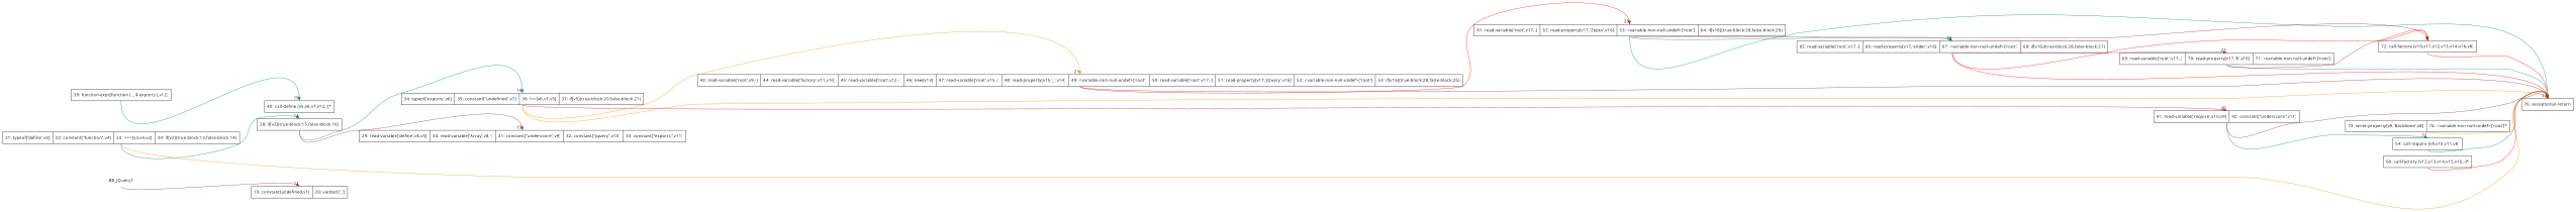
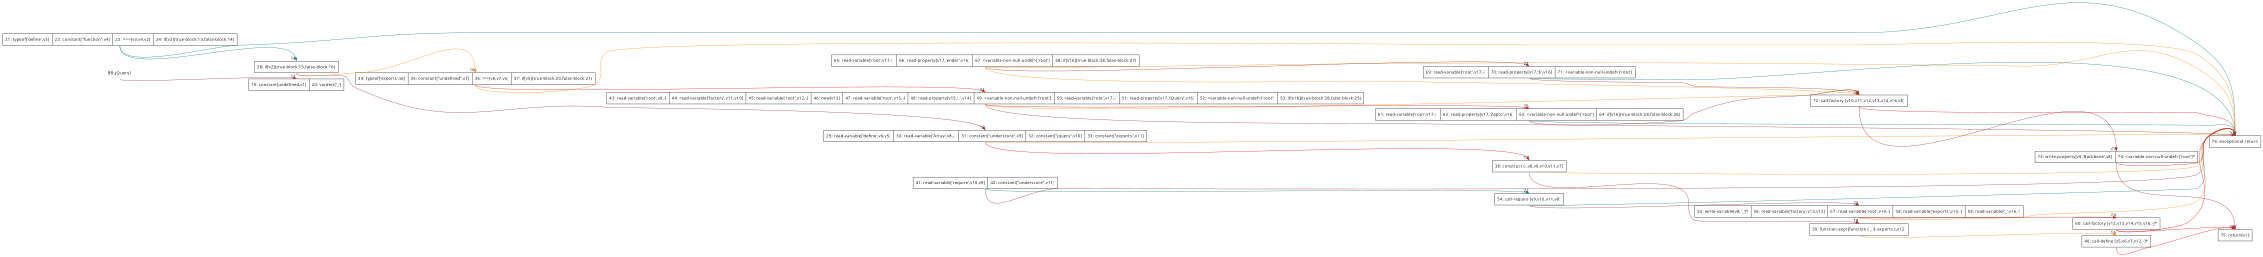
  digraph {
    fontname="Open Sans"
    rankdir=LR
    node [fontname="Open Sans" shape=record]
    edge [color=red fontname="Open Sans" headport=n tailport=s]
    n1 [label=BB_jQuery1 shape=none]
    n2 [label="{19: constant[undefined,v1]|20: vardecl['_']}"]
    n3 [label="{21: typeof['define',v3]|22: constant[\"function\",v4]|23: ===[v3,v4,v2]|24: if[v2](true-block:13,false-block:14)}"]
    n4 [label="{28: if[v2](true-block:15,false-block:16)}"]
    n5 [label="{76: exceptional-return}"]
    n6 [label="{29: read-variable['define',v6,v5]|30: read-variable['Array',v8,-]|31: constant[\"underscore\",v9]|32: constant[\"jquery\",v10]|33: constant[\"exports\",v11]}"]
    n7 [label="{34: typeof['exports',v6]|35: constant[\"undefined\",v7]|36: !==[v6,v7,v5]|37: if[v5](true-block:20,false-block:21)}"]
+   n8 [label="{38: construct [-,v8,v9,v10,v11,v7]}"]
    n9 [label="{41: read-variable['require',v10,v9]|42: constant[\"underscore\",v11]}"]
    n10 [label="{43: read-variable['root',v9,-]|44: read-variable['factory',v11,v10]|45: read-variable['root',v12,-]|46: new[v13]|47: read-variable['root',v15,-]|48: read-property[v15,'_',v14]|49: \<variable-non-null-undef\>['root']|50: read-variable['root',v17,-]|51: read-property[v17,'jQuery',v16]|52: \<variable-non-null-undef\>['root']|53: if[v16](true-block:28,false-block:25)}"]
    n11 [label="{39: function-expr[function ( _ $ exports ),v12]}"]
    n12 [label="{54: call-require [v9,v10,v11,v8]}"]
    n13 [label="{72: call-factory [v10,v11,v12,v13,v14,v16,v8]}"]
    n14 [label="{61: read-variable['root',v17,-]|62: read-property[v17,'Zepto',v16]|63: \<variable-non-null-undef\>['root']|64: if[v16](true-block:28,false-block:26)}"]
    n15 [label="{40: call-define [v5,v6,v7,v12,-]*}"]
+   n16 [label="{55: write-variable[v8,'_']*|56: read-variable['factory',v13,v12]|57: read-variable['root',v14,-]|58: read-variable['exports',v15,-]|59: read-variable['_',v16,-]}"]
    n17 [label="{73: write-property[v9,'Backbone',v8]|74: \<variable-non-null-undef\>['root']*}"]
    n18 [label="{65: read-variable['root',v17,-]|66: read-property[v17,'ender',v16]|67: \<variable-non-null-undef\>['root']|68: if[v16](true-block:28,false-block:27)}"]
+   n19 [label="{75: return[v1]}"]
    n20 [label="{60: call-factory [v12,v13,v14,v15,v16,-]*}"]
    n21 [label="{69: read-variable['root',v17,-]|70: read-property[v17,'$',v16]|71: \<variable-non-null-undef\>['root']}"]
    n1 -> n2 [color=brown headlabel="    11"]
    n3 -> n4 [color=teal headlabel="      14"]
-   n3 -> n5 [color=darkorange headlabel="      31"]
+   n3 -> n5 [color=teal headlabel="      31"]
    n4 -> n6 [color=brown headlabel="      15"]
-   n4 -> n7 [color=teal headlabel="      16"]
+   n4 -> n7 [color=darkorange headlabel="      16"]
+   n6 -> n5 [color=darkorange]
+   n6 -> n8 [headlabel="      17"]
    n7 -> n5 [color=darkorange]
-   n7 -> n9 [headlabel="      20"]
-   n7 -> n10 [color=darkorange headlabel="      21"]
+   n7 -> n10 [headlabel="      21"]
+   n8 -> n5 [color=darkorange]
+   n8 -> n11 [color=brown headlabel="      18"]
    n9 -> n5 [color=brown]
    n9 -> n12 [color=teal headlabel="      22"]
    n10 -> n5 [color=brown]
+   n10 -> n13 [color=darkorange headlabel="      28"]
    n10 -> n14 [headlabel="      25"]
-   n11 -> n15 [color=teal headlabel="      19"]
+   n11 -> n15 [color=darkorange headlabel="      19"]
    n12 -> n5 [color=teal]
+   n12 -> n16 [color=brown headlabel="      23"]
    n13 -> n5
+   n13 -> n17 [color=brown headlabel="      29"]
    n14 -> n5 [color=teal]
    n14 -> n13 [color=brown]
-   n14 -> n18 [color=teal headlabel="      26"]
-   n17 -> n5 [color=darkorange]
-   n18 -> n5
-   n18 -> n13
+   n15 -> n19 [headlabel="      30"]
+   n16 -> n5 [color=darkorange]
+   n16 -> n20 [headlabel="      24"]
+   n17 -> n5
+   n17 -> n19 [color=brown]
+   n18 -> n5 [color=darkorange]
+   n18 -> n13 [color=darkorange]
    n18 -> n21 [color=brown headlabel="      27"]
    n20 -> n5
+   n20 -> n19
    n21 -> n5 [color=teal]
    n21 -> n13 [color=brown]
  }
